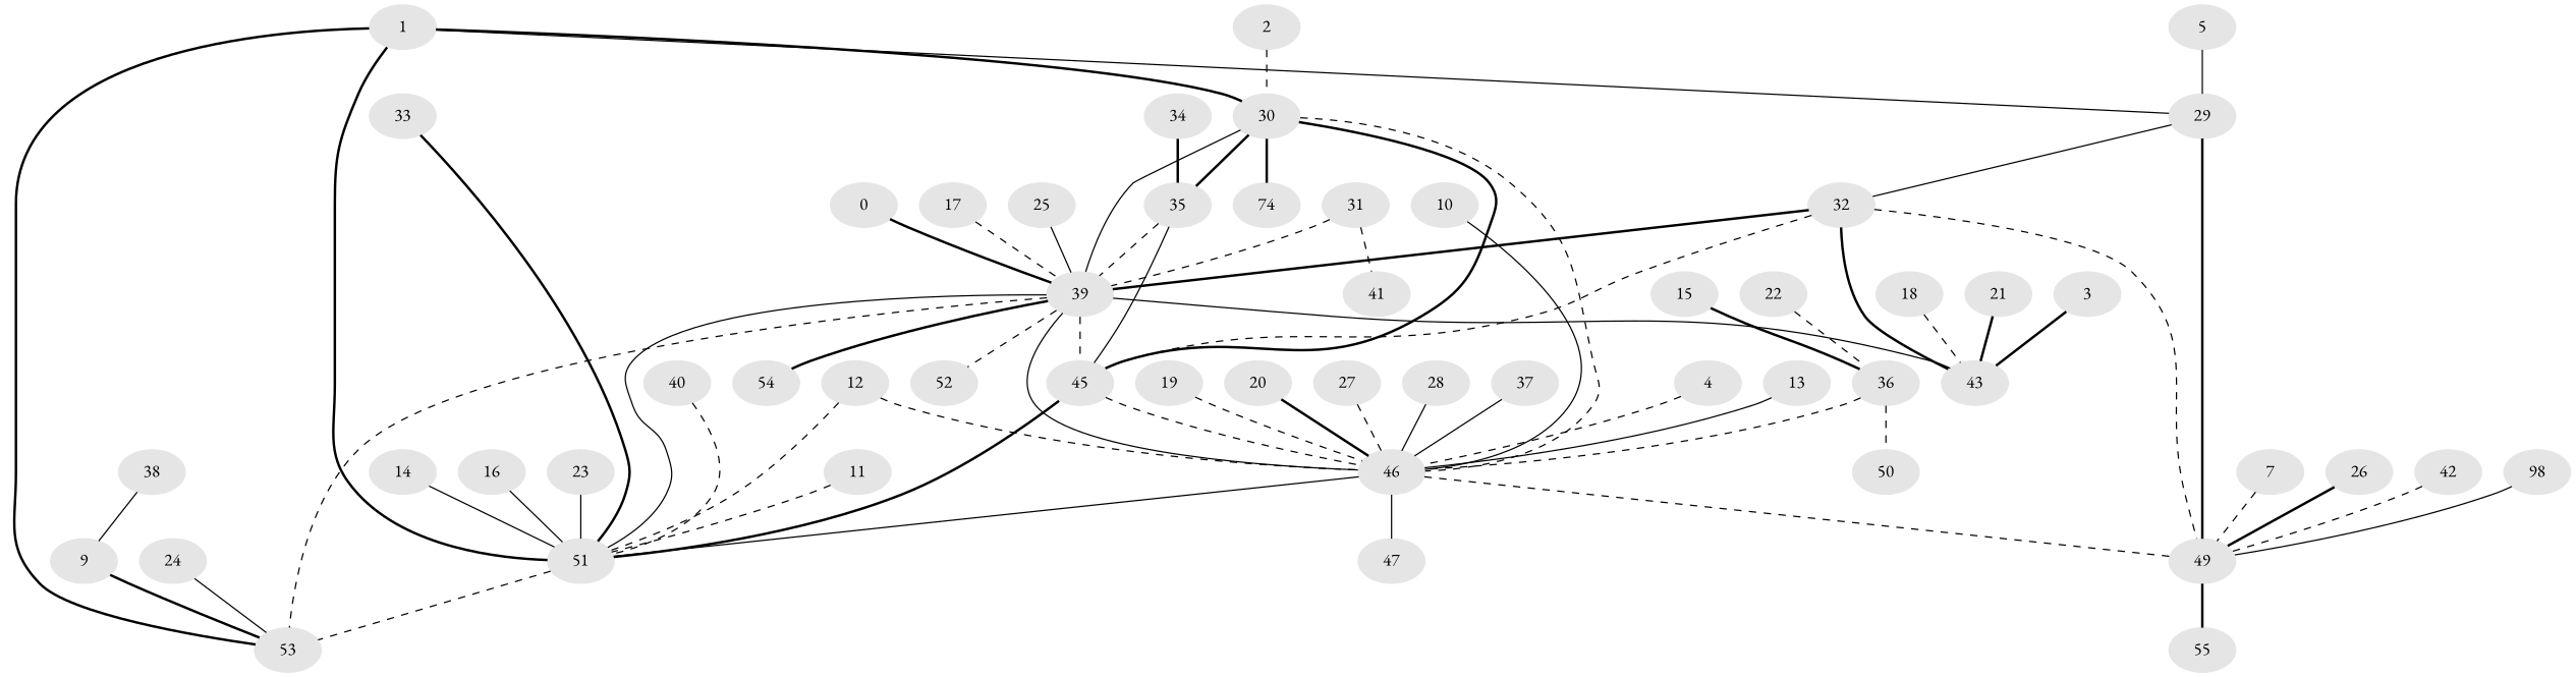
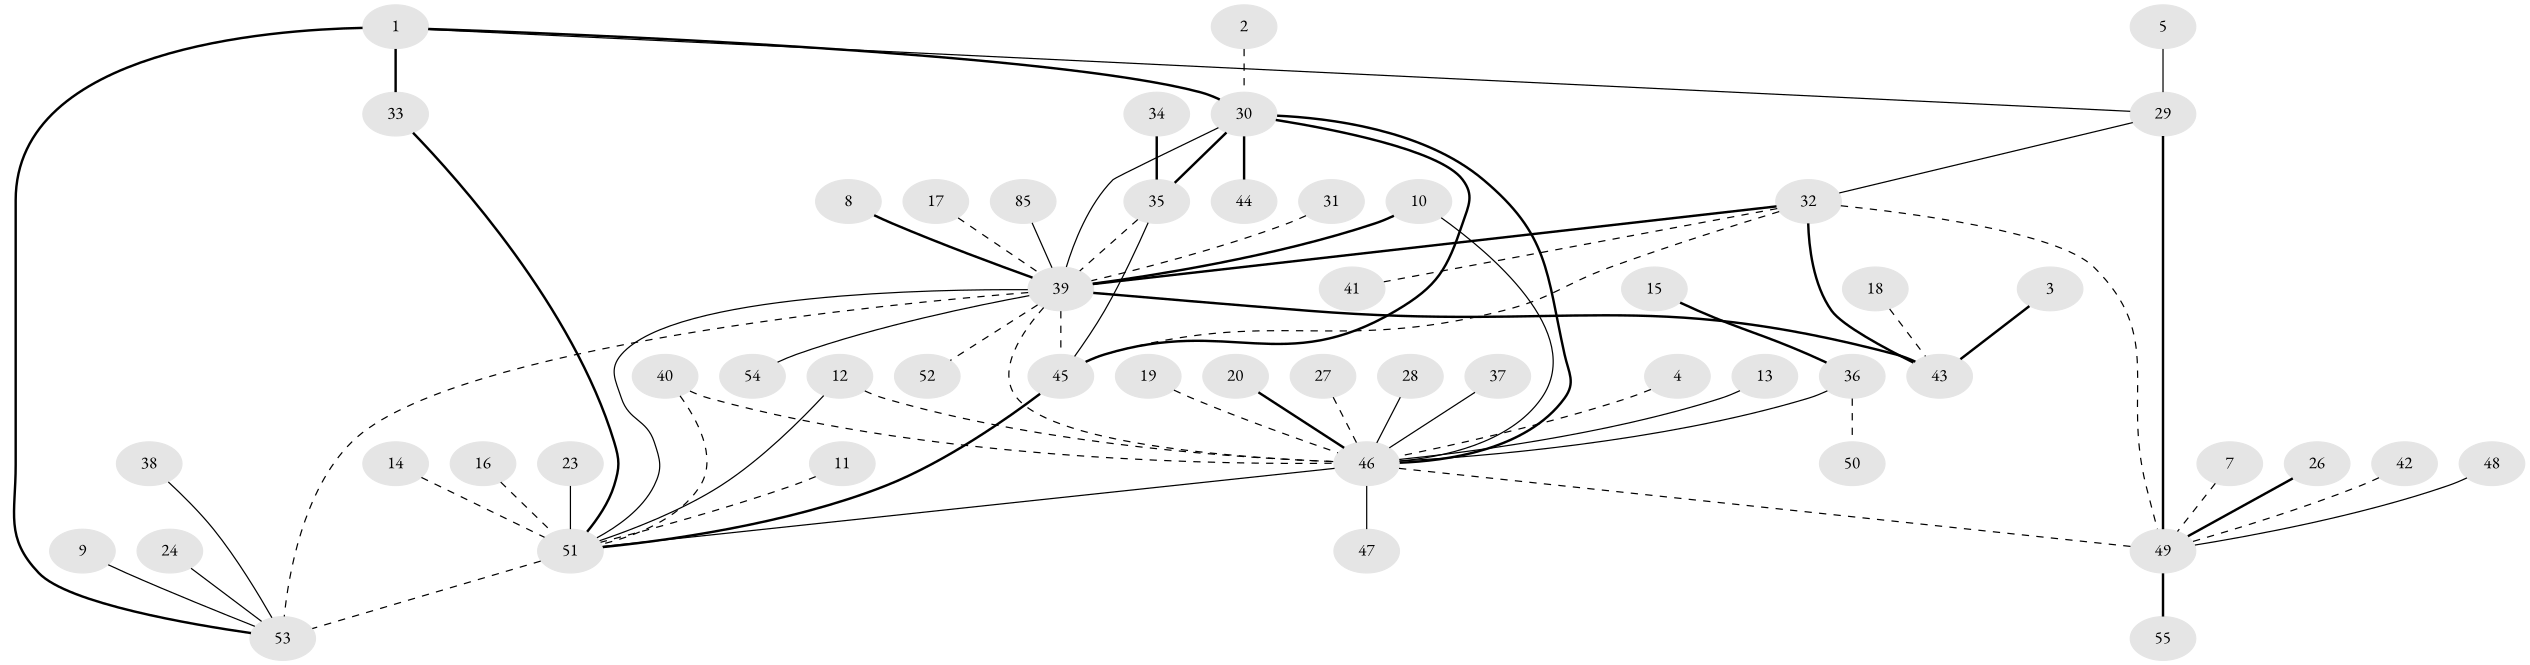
  graph {
    fontname="EB Garamond"
    node [color=gray90 fontname="EB Garamond" style=filled]
    edge [fontname="EB Garamond" style=dashed weight=1.0]
    1
    29
    30
    51
    53
    49
    32
    46
    39
    35
-   44 [label=74]
+   44
    45
    2
    3
    43
    4
    47
    5
    52
    54
    7
    55
-   8 [label=0]
+   8
    9
    10
    11
    12
    13
    14
    15
    36
    50
    16
    17
    18
    19
    20
-   21
-   22
    23
    24
-   25
+   25 [label=85]
    26
    27
    28
    41
    31
    33
    34
    37
    38
    40
    42
-   48 [label=98]
+   48
    1 -- 29 [style=solid]
    1 -- 30 [style=bold]
-   1 -- 51 [style=bold weight=3.0]
+   1 -- 33 [style=bold weight=3.0]
    1 -- 53 [style=bold]
    29 -- 49 [style=bold weight=3.0]
    29 -- 32 [style=solid]
-   30 -- 46
+   30 -- 46 [style=bold]
    30 -- 39 [style=solid]
    30 -- 35 [style=bold]
    30 -- 44 [style=bold]
    30 -- 45 [style=bold weight=2.0]
    51 -- 53 [weight=3.0]
    49 -- 55 [style=bold]
    32 -- 49 [weight=3.0]
    32 -- 39 [style=bold weight=3.0]
    32 -- 45
    32 -- 43 [style=bold weight=3.0]
-   31 -- 41
+   32 -- 41
    46 -- 51 [style=solid]
    46 -- 49
    46 -- 47 [style=solid]
    39 -- 51 [style=solid]
    39 -- 53 [weight=2.0]
-   39 -- 46 [style=solid]
+   39 -- 46
    39 -- 45 [weight=3.0]
-   39 -- 43 [style=solid]
+   39 -- 43 [style=bold]
    39 -- 52
-   39 -- 54 [style=bold]
+   39 -- 54 [style=solid]
    35 -- 39
    35 -- 45 [style=solid weight=2.0]
    45 -- 51 [style=bold weight=2.0]
-   45 -- 46
+   40 -- 46
    2 -- 30
    3 -- 43 [style=bold]
    4 -- 46
    5 -- 29 [style=solid]
    7 -- 49
    8 -- 39 [style=bold]
-   9 -- 53 [style=bold]
+   9 -- 53 [style=solid]
    10 -- 46 [style=solid]
+   10 -- 39 [style=bold]
    11 -- 51
-   12 -- 51
+   12 -- 51 [style=solid]
    12 -- 46
    13 -- 46 [style=solid]
-   14 -- 51 [style=solid]
+   14 -- 51
    15 -- 36 [style=bold]
-   36 -- 46
+   36 -- 46 [style=solid]
    36 -- 50
-   16 -- 51 [style=solid]
+   16 -- 51
    17 -- 39
    18 -- 43
    19 -- 46
    20 -- 46 [style=bold]
-   21 -- 43 [style=bold]
-   22 -- 36
    23 -- 51 [style=solid]
    24 -- 53 [style=solid]
    25 -- 39 [style=solid]
    26 -- 49 [style=bold]
    27 -- 46
    28 -- 46 [style=solid]
    31 -- 39
    33 -- 51 [style=bold]
    34 -- 35 [style=bold]
    37 -- 46 [style=solid]
-   38 -- 9 [style=solid]
+   38 -- 53 [style=solid]
    40 -- 51
    42 -- 49
    48 -- 49 [style=solid]
  }
